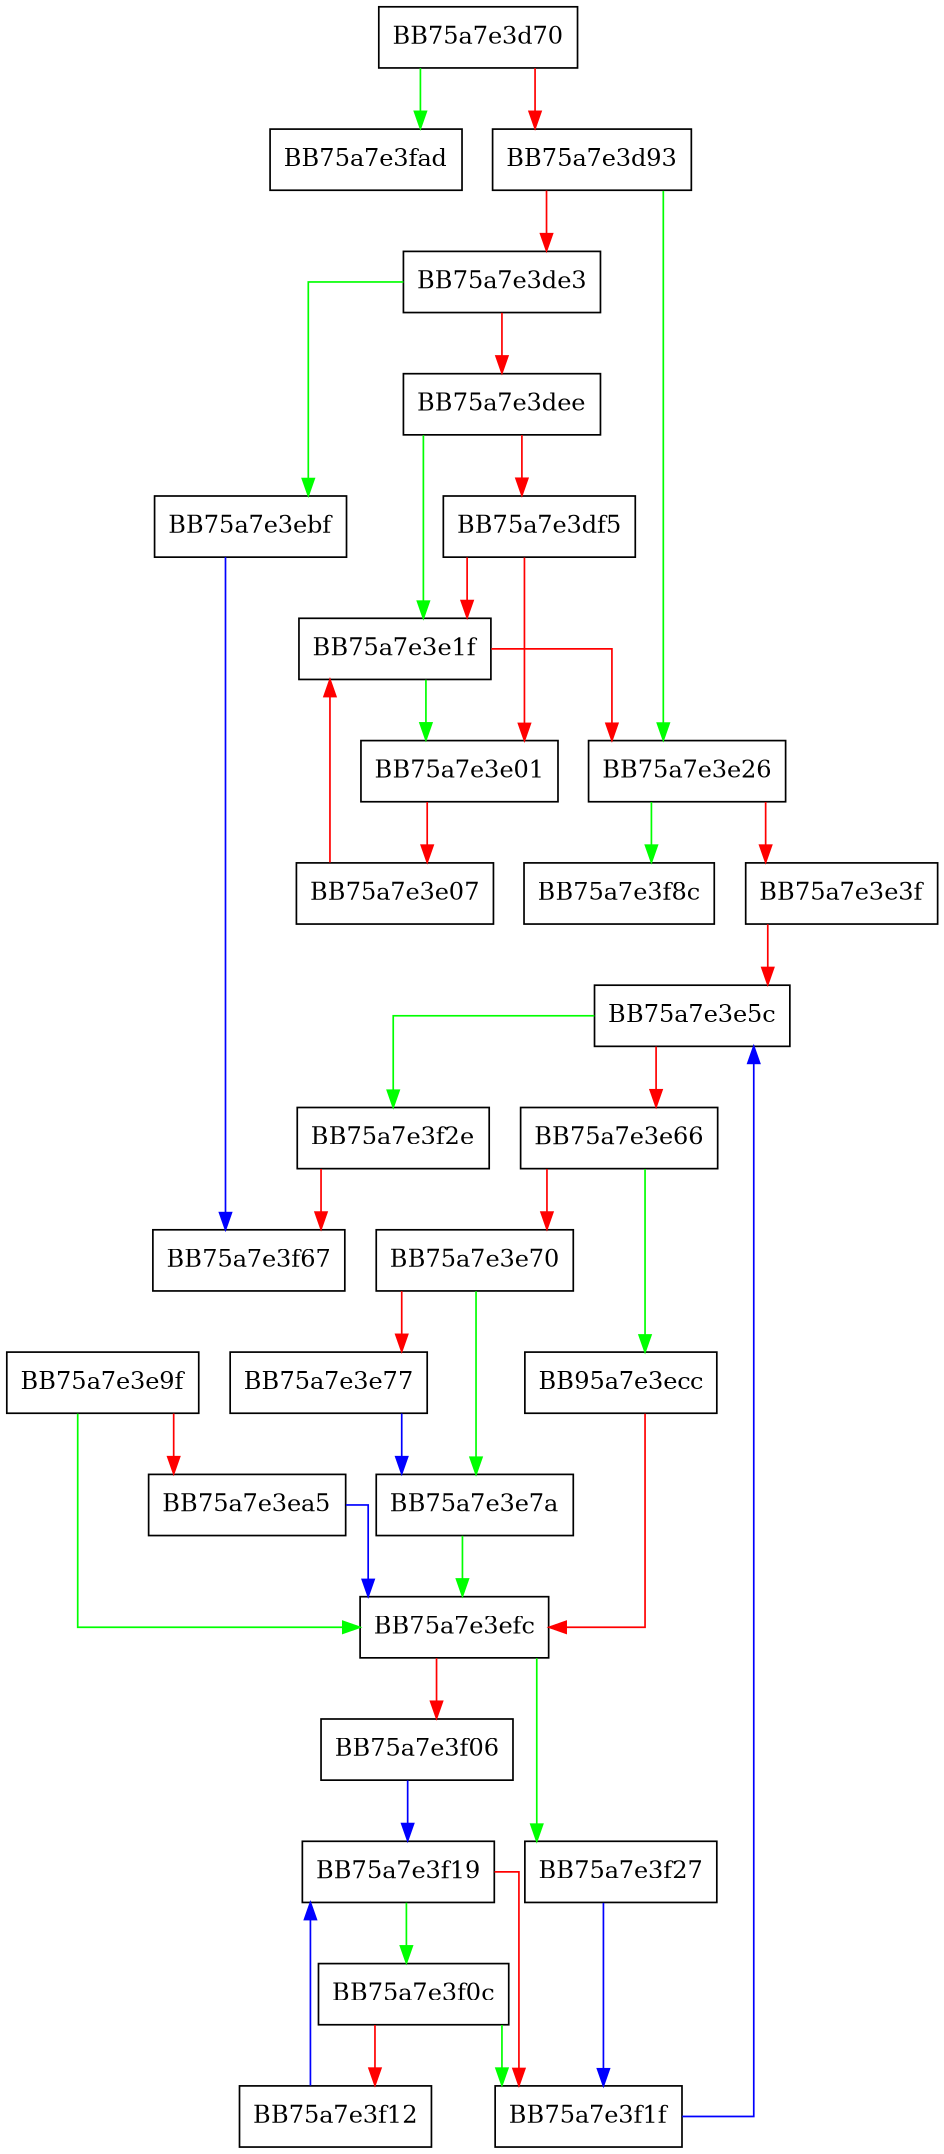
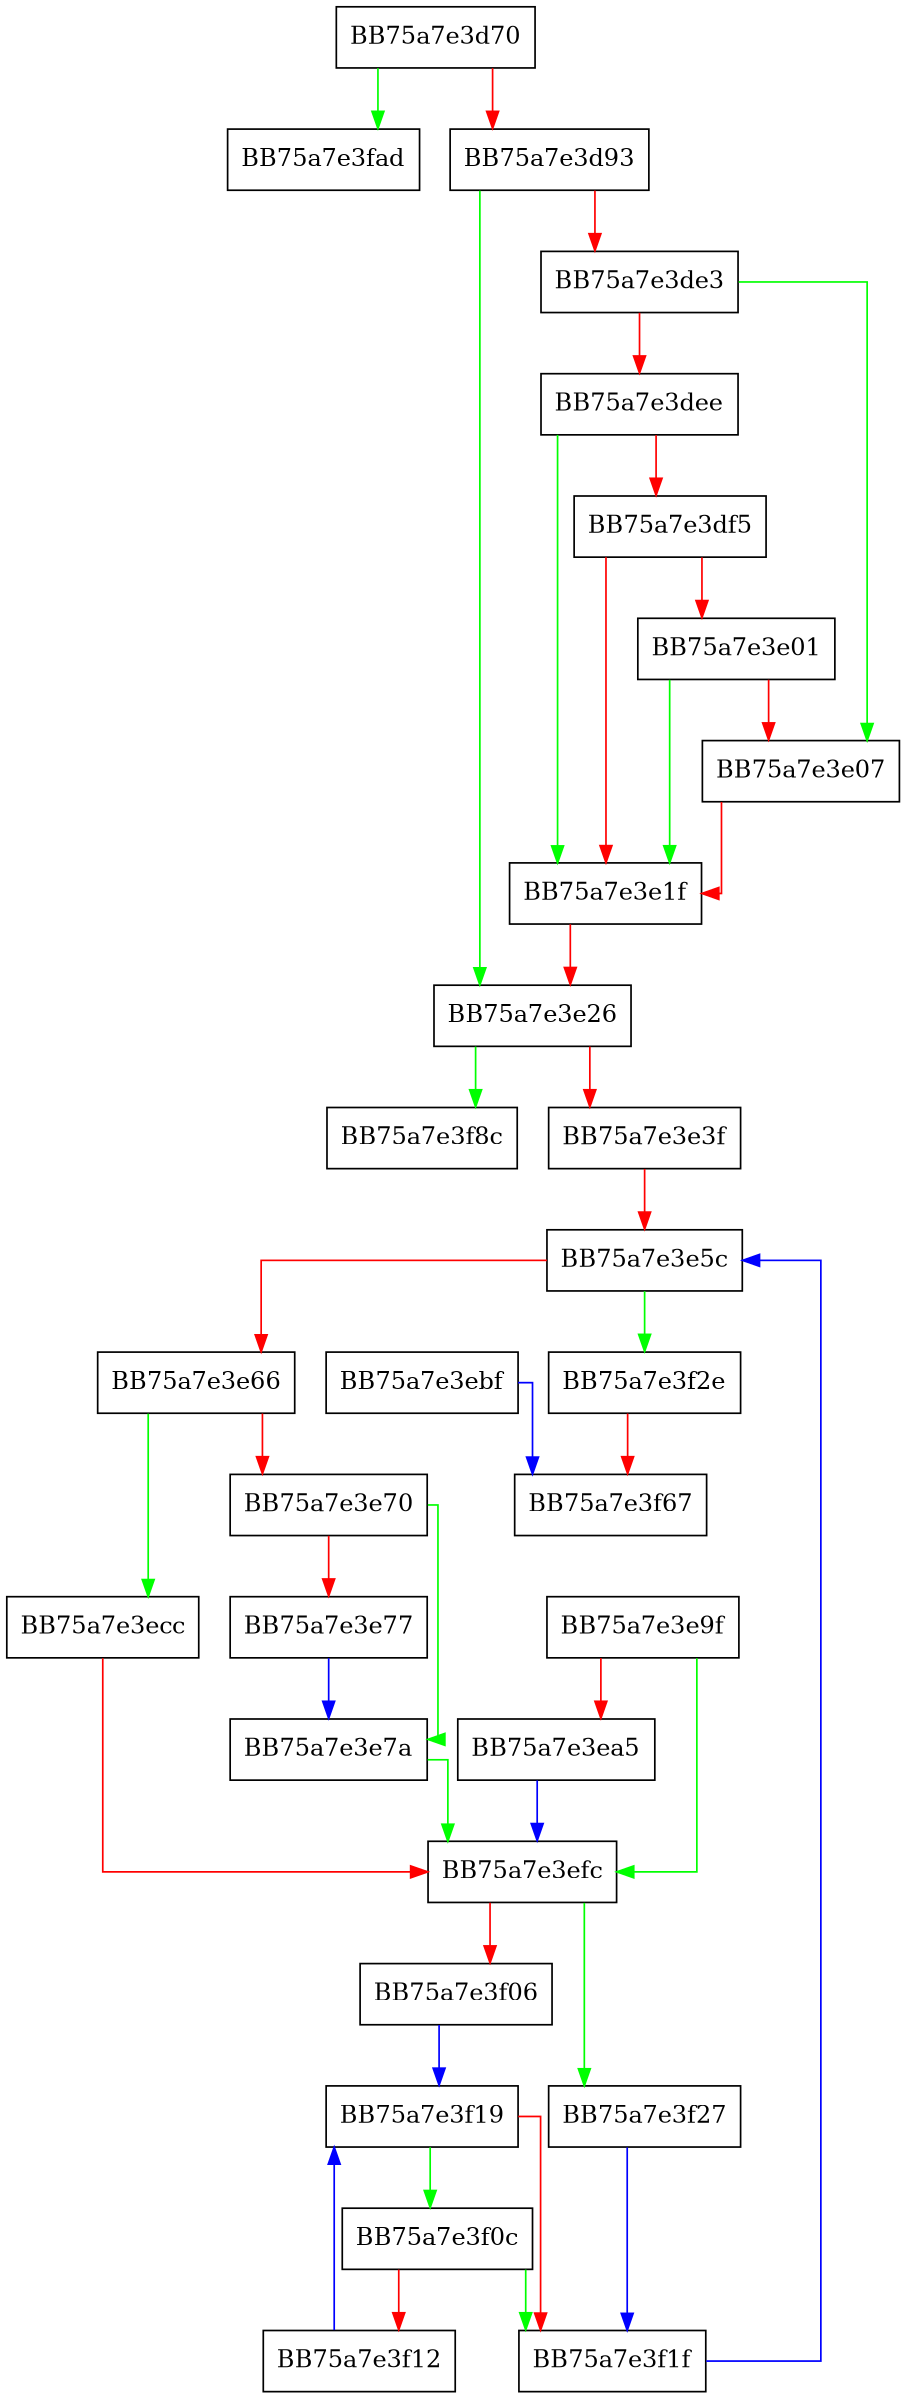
  digraph {
    splines=ortho
    node [shape=box]
    edge [color=red]
    BB75a7e3d70
    BB75a7e3fad
    BB75a7e3d93
    BB75a7e3e26
    BB75a7e3de3
    BB75a7e3f8c
    BB75a7e3e3f
    BB75a7e3ebf
    BB75a7e3dee
    BB75a7e3e5c
    BB75a7e3f67
    BB75a7e3e1f
    BB75a7e3df5
    BB75a7e3e01
    BB75a7e3e07
    BB75a7e3f2e
    BB75a7e3e66
-   BB75a7e3ecc [label=BB95a7e3ecc]
+   BB75a7e3ecc
    BB75a7e3e70
    BB75a7e3efc
    BB75a7e3e7a
    BB75a7e3e77
    BB75a7e3f27
    BB75a7e3f06
    BB75a7e3f1f
    BB75a7e3f19
    BB75a7e3e9f
    BB75a7e3ea5
    BB75a7e3f0c
    BB75a7e3f12
    BB75a7e3d70 -> BB75a7e3fad [color=green]
    BB75a7e3d70 -> BB75a7e3d93
    BB75a7e3d93 -> BB75a7e3e26 [color=green]
    BB75a7e3d93 -> BB75a7e3de3
    BB75a7e3e26 -> BB75a7e3f8c [color=green]
    BB75a7e3e26 -> BB75a7e3e3f
-   BB75a7e3de3 -> BB75a7e3ebf [color=green]
+   BB75a7e3de3 -> BB75a7e3e07 [color=green]
    BB75a7e3de3 -> BB75a7e3dee
    BB75a7e3e3f -> BB75a7e3e5c
    BB75a7e3ebf -> BB75a7e3f67 [color=blue]
    BB75a7e3dee -> BB75a7e3e1f [color=green]
    BB75a7e3dee -> BB75a7e3df5
    BB75a7e3e5c -> BB75a7e3f2e [color=green]
    BB75a7e3e5c -> BB75a7e3e66
    BB75a7e3e1f -> BB75a7e3e26
    BB75a7e3df5 -> BB75a7e3e1f
    BB75a7e3df5 -> BB75a7e3e01
-   BB75a7e3e1f -> BB75a7e3e01 [color=green]
+   BB75a7e3e01 -> BB75a7e3e1f [color=green]
    BB75a7e3e01 -> BB75a7e3e07
    BB75a7e3e07 -> BB75a7e3e1f
    BB75a7e3f2e -> BB75a7e3f67
    BB75a7e3e66 -> BB75a7e3ecc [color=green]
    BB75a7e3e66 -> BB75a7e3e70
    BB75a7e3ecc -> BB75a7e3efc
    BB75a7e3e70 -> BB75a7e3e7a [color=green]
    BB75a7e3e70 -> BB75a7e3e77
    BB75a7e3efc -> BB75a7e3f27 [color=green]
    BB75a7e3efc -> BB75a7e3f06
    BB75a7e3e7a -> BB75a7e3efc [color=green]
    BB75a7e3e77 -> BB75a7e3e7a [color=blue]
    BB75a7e3f27 -> BB75a7e3f1f [color=blue]
    BB75a7e3f06 -> BB75a7e3f19 [color=blue]
    BB75a7e3f1f -> BB75a7e3e5c [color=blue]
    BB75a7e3f19 -> BB75a7e3f1f
    BB75a7e3f19 -> BB75a7e3f0c [color=green]
    BB75a7e3e9f -> BB75a7e3efc [color=green]
    BB75a7e3e9f -> BB75a7e3ea5
    BB75a7e3ea5 -> BB75a7e3efc [color=blue]
    BB75a7e3f0c -> BB75a7e3f1f [color=green]
    BB75a7e3f0c -> BB75a7e3f12
    BB75a7e3f12 -> BB75a7e3f19 [color=blue]
  }
